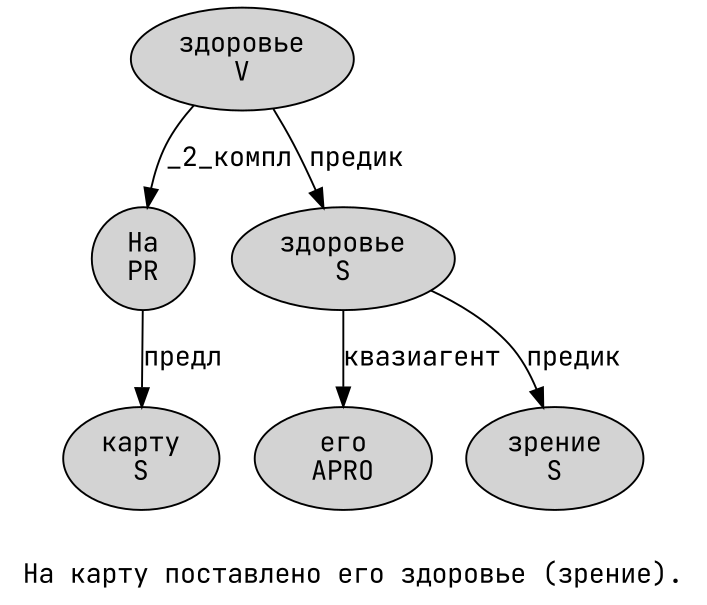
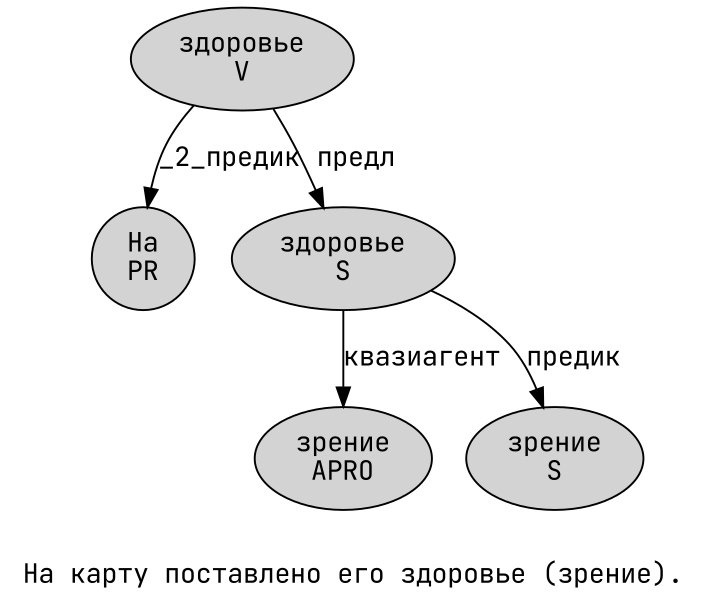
  digraph {
    fontname="JetBrains Mono"
    label="На карту поставлено его здоровье (зрение)."
    node [fillcolor=lightgray fontname="JetBrains Mono" penwidth=1 shape=ellipse style=filled]
    edge [fontname="JetBrains Mono"]
    n1 [label="На\nPR"]
-   n2 [label="карту\nS"]
    n3 [label="здоровье\nV"]
    n4 [label="здоровье\nS"]
-   n5 [label="его\nAPRO"]
+   n5 [label="зрение\nAPRO"]
    n6 [label="зрение\nS"]
-   n1 -> n2 [label="предл"]
-   n3 -> n1 [label="_2_компл"]
-   n3 -> n4 [label="предик"]
+   n3 -> n1 [label="_2_предик"]
+   n3 -> n4 [label="предл"]
    n4 -> n5 [label="квазиагент"]
    n4 -> n6 [label="предик"]
  }
